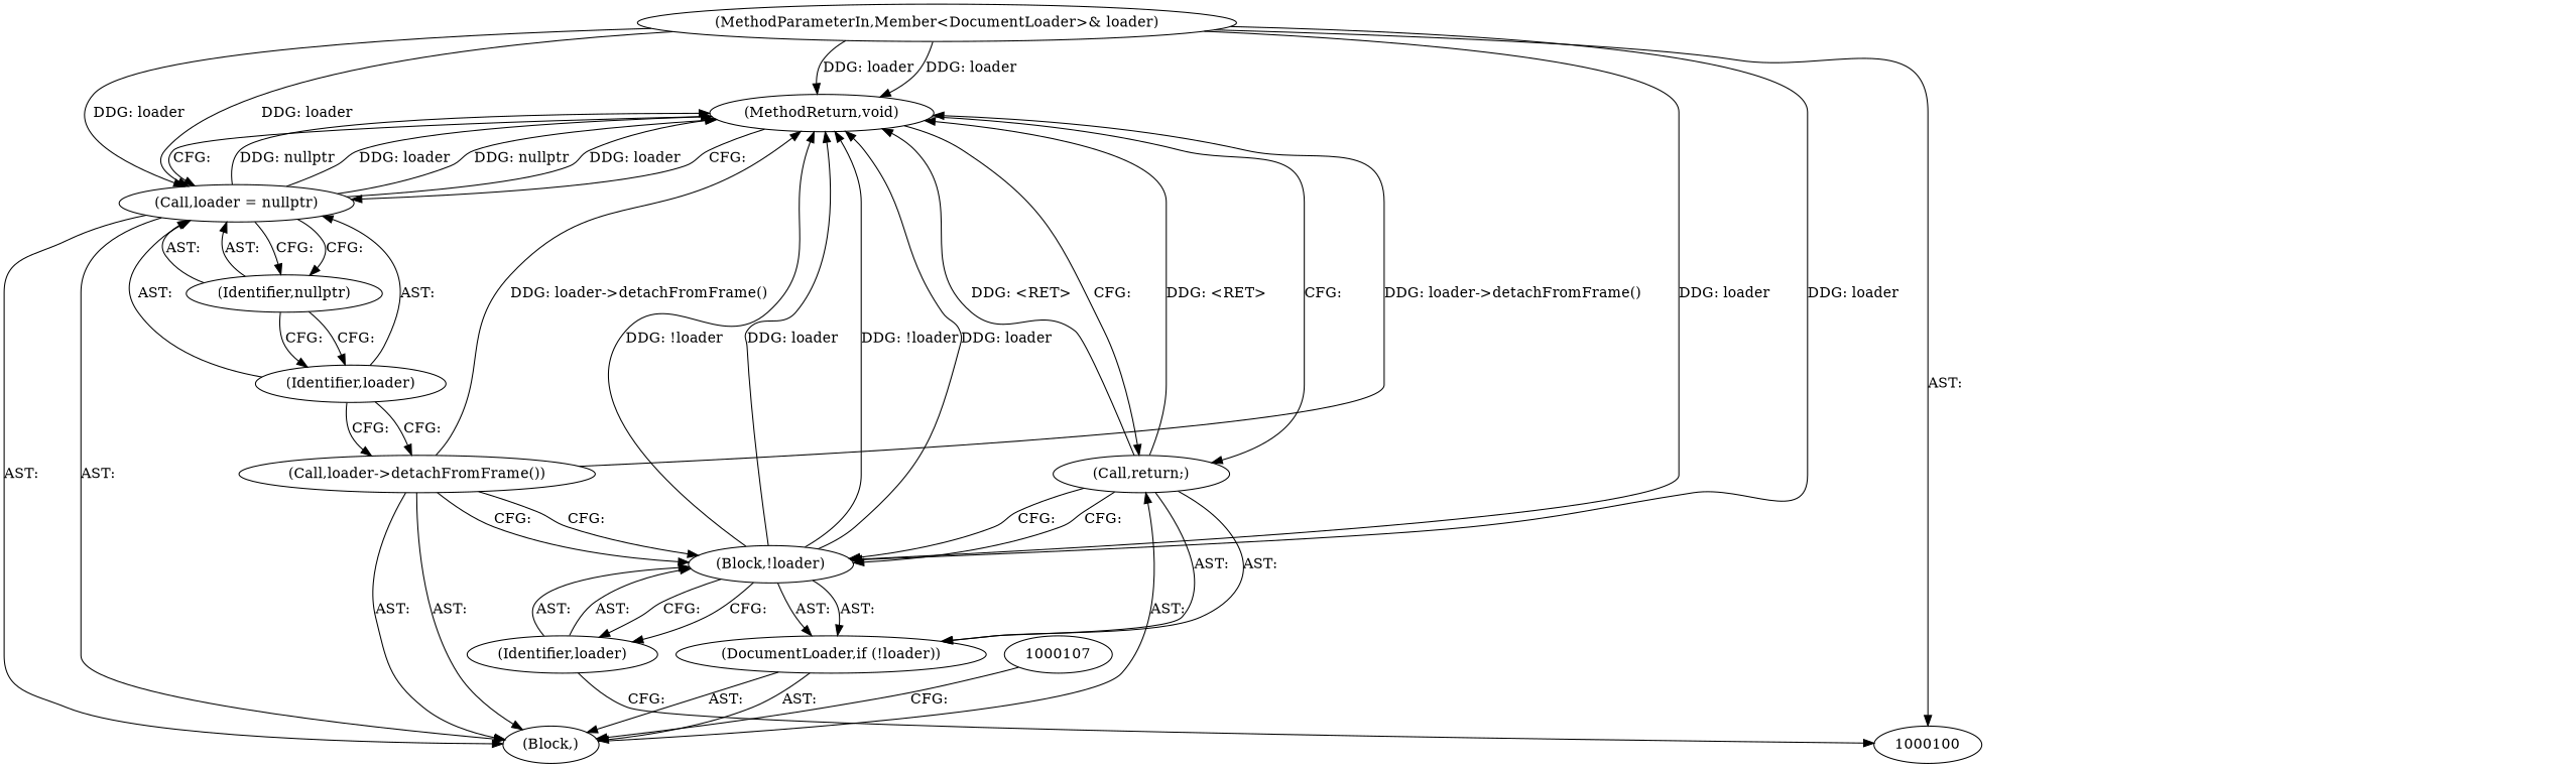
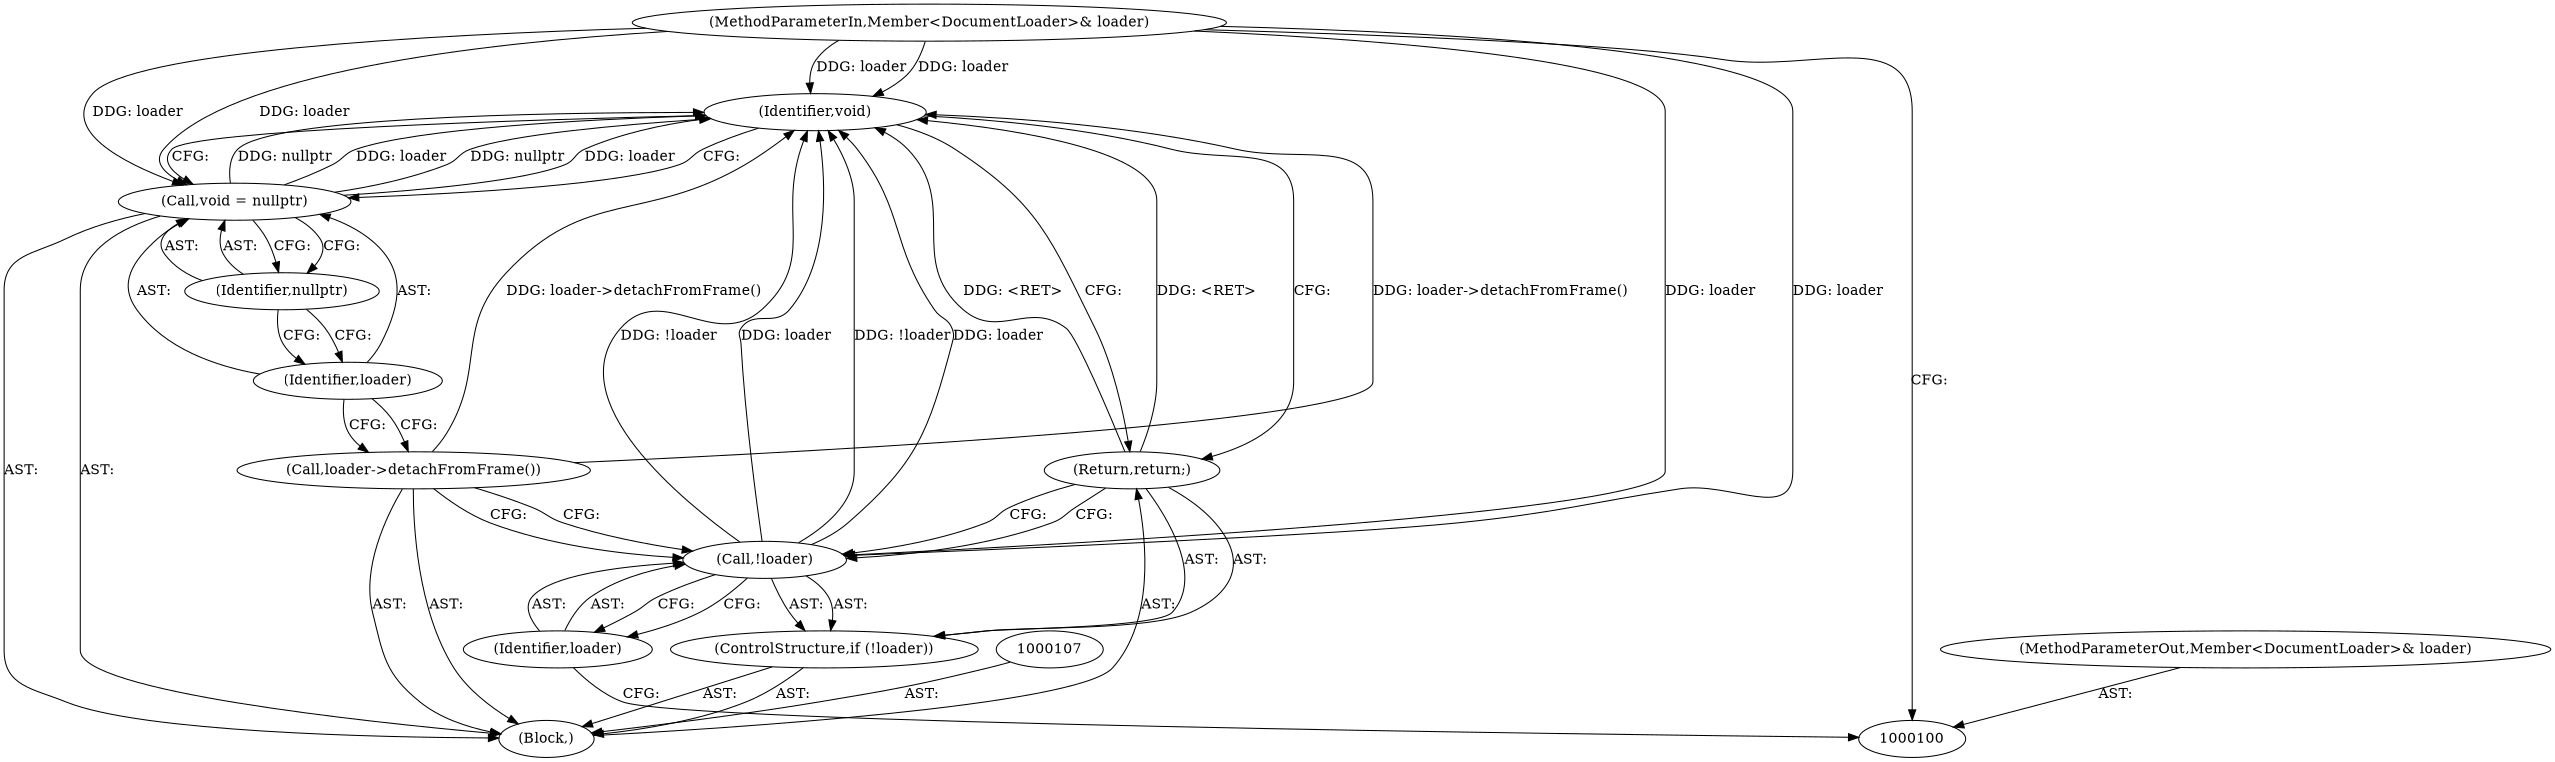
  digraph {
-   n1 [label="(MethodReturn,void)"]
-   n2 [label="(Call,return;)"]
-   n3 [label="(Call,loader = nullptr)"]
-   n4 [label="(Block,!loader)"]
-   n5 [label="(DocumentLoader,if (!loader))"]
+   n1 [label="(Identifier,void)"]
+   n2 [label="(Return,return;)"]
+   n3 [label="(Call,void = nullptr)"]
+   n4 [label="(Call,!loader)"]
+   n5 [label="(ControlStructure,if (!loader))"]
    n6 [label="(Block,)"]
    n7 [label="(Identifier,nullptr)"]
    n8 [label="(MethodParameterIn,Member<DocumentLoader>& loader)"]
    1000100
    n10 [label="(Identifier,loader)"]
+   n11 [label="(MethodParameterOut,Member<DocumentLoader>& loader)"]
    n12 [label="(Call,loader->detachFromFrame())"]
    n13 [label="(Identifier,loader)"]
    1000107
    n1 -> n2 [label="CFG: "]
    n1 -> n2 [label="CFG: "]
    n1 -> n3 [label="CFG: "]
    n1 -> n3 [label="CFG: "]
    n2 -> n1 [label="DDG: <RET>"]
    n2 -> n1 [label="DDG: <RET>"]
    n2 -> n4 [label="CFG: "]
    n2 -> n4 [label="CFG: "]
    n2 -> n5 [label="AST: "]
    n2 -> n5 [label="AST: "]
    n3 -> n1 [label="DDG: nullptr"]
    n3 -> n1 [label="DDG: loader"]
    n3 -> n1 [label="DDG: nullptr"]
    n3 -> n1 [label="DDG: loader"]
    n3 -> n6 [label="AST: "]
    n3 -> n6 [label="AST: "]
    n3 -> n7 [label="CFG: "]
    n3 -> n7 [label="CFG: "]
    n4 -> n1 [label="DDG: !loader"]
    n4 -> n1 [label="DDG: loader"]
    n4 -> n1 [label="DDG: !loader"]
    n4 -> n1 [label="DDG: loader"]
    n4 -> n5 [label="AST: "]
    n4 -> n5 [label="AST: "]
    n4 -> n10 [label="CFG: "]
    n4 -> n10 [label="CFG: "]
    n5 -> n6 [label="AST: "]
    n5 -> n6 [label="AST: "]
    n6 -> n2 [label="AST: "]
    n7 -> n3 [label="AST: "]
    n7 -> n3 [label="AST: "]
    n7 -> n13 [label="CFG: "]
    n7 -> n13 [label="CFG: "]
    n8 -> n1 [label="DDG: loader"]
    n8 -> n1 [label="DDG: loader"]
    n8 -> n3 [label="DDG: loader"]
    n8 -> n3 [label="DDG: loader"]
    n8 -> n4 [label="DDG: loader"]
    n8 -> n4 [label="DDG: loader"]
-   n8 -> 1000100 [label="AST: "]
+   n8 -> 1000100 [label="CFG: "]
    n10 -> n4 [label="AST: "]
    n10 -> n4 [label="AST: "]
    n10 -> 1000100 [label="CFG: "]
+   n11 -> 1000100 [label="AST: "]
    n12 -> n1 [label="DDG: loader->detachFromFrame()"]
    n12 -> n1 [label="DDG: loader->detachFromFrame()"]
    n12 -> n4 [label="CFG: "]
    n12 -> n4 [label="CFG: "]
    n12 -> n6 [label="AST: "]
    n12 -> n6 [label="AST: "]
    n13 -> n3 [label="AST: "]
    n13 -> n3 [label="AST: "]
    n13 -> n12 [label="CFG: "]
    n13 -> n12 [label="CFG: "]
-   1000107 -> n6 [label="CFG: "]
+   1000107 -> n6 [label="AST: "]
  }
